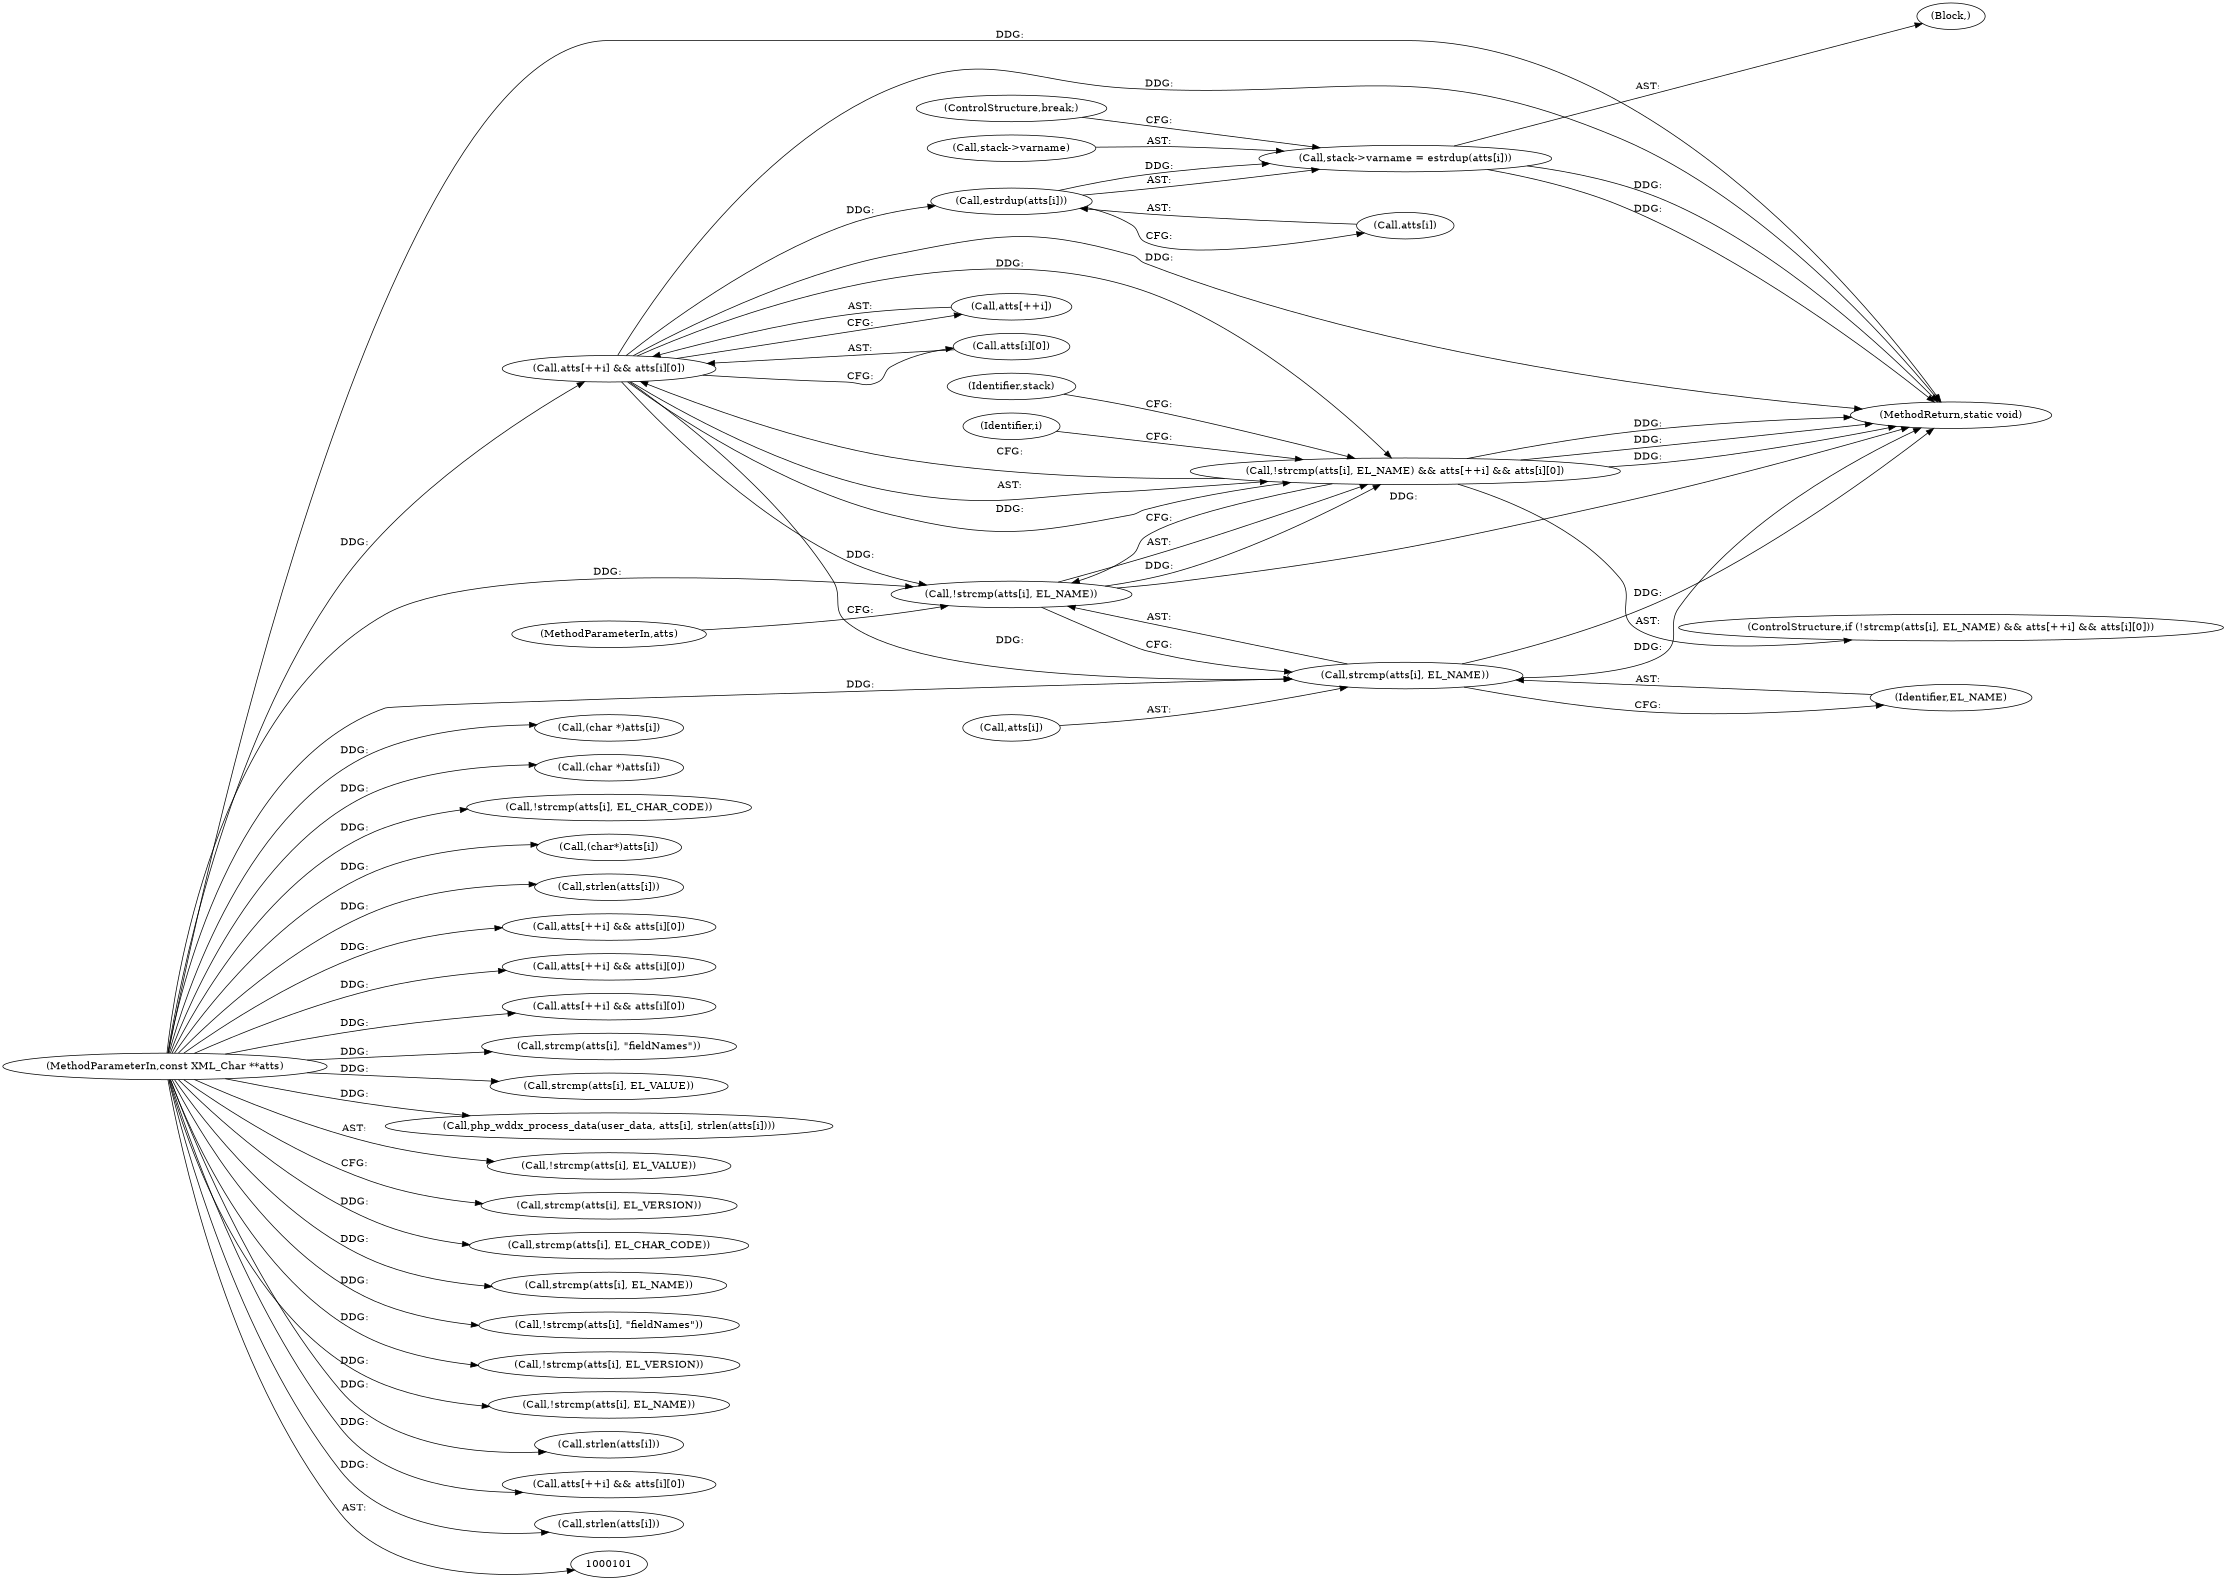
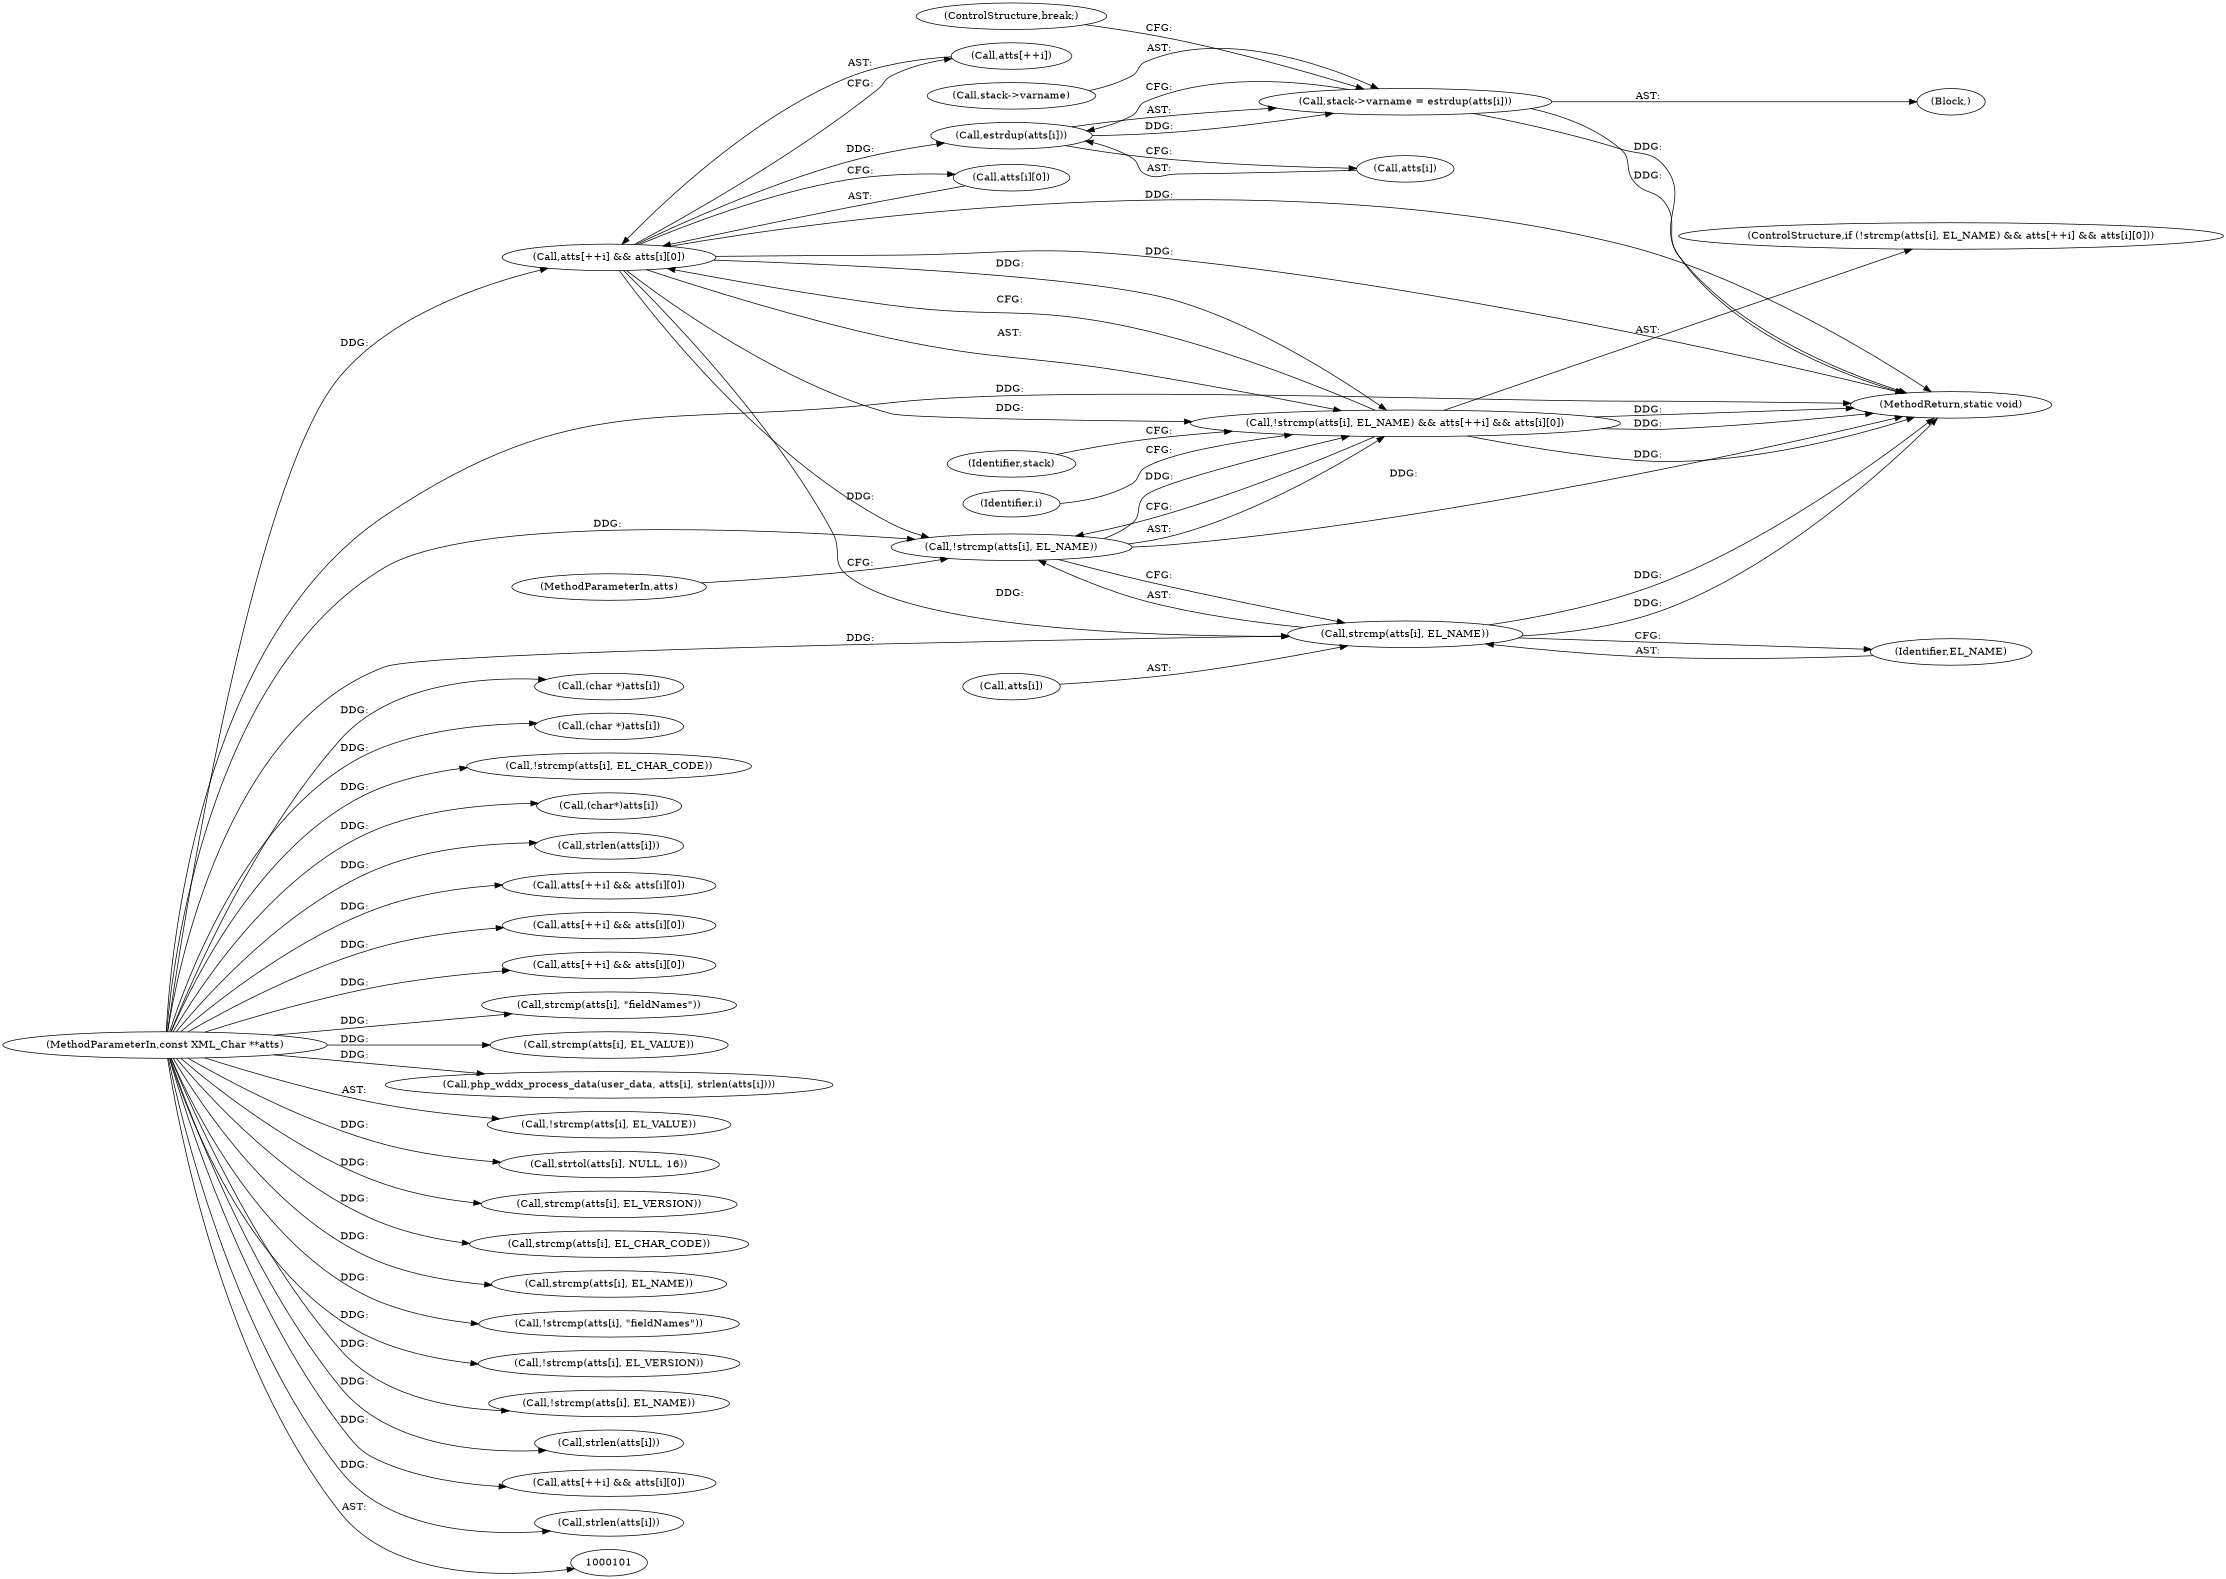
  digraph {
    rankdir=LR
    n1 [label="(Call,atts[++i] && atts[i][0])"]
    n2 [label="(Call,!strcmp(atts[i], EL_NAME))"]
    n3 [label="(Call,!strcmp(atts[i], EL_NAME) && atts[++i] && atts[i][0])"]
    n4 [label="(Call,strcmp(atts[i], EL_NAME))"]
    n5 [label="(Call,estrdup(atts[i]))"]
    n6 [label="(Call,atts[++i])"]
    n7 [label="(MethodReturn,static void)"]
    n8 [label="(Call,atts[i][0])"]
    n9 [label="(ControlStructure,if (!strcmp(atts[i], EL_NAME) && atts[++i] && atts[i][0]))"]
    n10 [label="(Identifier,EL_NAME)"]
    n11 [label="(Call,stack->varname = estrdup(atts[i]))"]
    n12 [label="(Call,atts[i])"]
    n13 [label="(MethodParameterIn,const XML_Char **atts)"]
    n14 [label="(Call,(char *)atts[i])"]
    n15 [label="(Call,(char *)atts[i])"]
    n16 [label="(Call,!strcmp(atts[i], EL_CHAR_CODE))"]
    n17 [label="(Call,(char*)atts[i])"]
    n18 [label="(Call,strlen(atts[i]))"]
    n19 [label="(Call,atts[++i] && atts[i][0])"]
    n20 [label="(Call,atts[++i] && atts[i][0])"]
    n21 [label="(Call,atts[++i] && atts[i][0])"]
    n22 [label="(Call,strcmp(atts[i], \"fieldNames\"))"]
    n23 [label="(Call,strcmp(atts[i], EL_VALUE))"]
    n24 [label="(Call,php_wddx_process_data(user_data, atts[i], strlen(atts[i])))"]
    n25 [label="(Call,!strcmp(atts[i], EL_VALUE))"]
+   n26 [label="(Call,strtol(atts[i], NULL, 16))"]
    n27 [label="(Call,strcmp(atts[i], EL_VERSION))"]
    n28 [label="(Call,strcmp(atts[i], EL_CHAR_CODE))"]
    n29 [label="(Call,strcmp(atts[i], EL_NAME))"]
    n30 [label="(Call,!strcmp(atts[i], \"fieldNames\"))"]
    n31 [label="(Call,!strcmp(atts[i], EL_VERSION))"]
    n32 [label="(Call,!strcmp(atts[i], EL_NAME))"]
    n33 [label="(Call,strlen(atts[i]))"]
    n34 [label="(Call,atts[++i] && atts[i][0])"]
    n35 [label="(Call,strlen(atts[i]))"]
    1000101
    n37 [label="(Block,)"]
    n38 [label="(Identifier,stack)"]
    n39 [label="(Call,atts[i])"]
    n40 [label="(Identifier,i)"]
    n41 [label="(MethodParameterIn,atts)"]
    n42 [label="(ControlStructure,break;)"]
    n43 [label="(Call,stack->varname)"]
    n1 -> n2 [label="DDG: "]
    n1 -> n3 [label="AST: "]
    n1 -> n3 [label="DDG: "]
    n1 -> n3 [label="DDG: "]
    n1 -> n4 [label="DDG: "]
    n1 -> n5 [label="DDG: "]
    n1 -> n6 [label="CFG: "]
    n1 -> n7 [label="DDG: "]
    n1 -> n7 [label="DDG: "]
    n1 -> n8 [label="CFG: "]
    n2 -> n3 [label="AST: "]
    n2 -> n3 [label="DDG: "]
    n2 -> n4 [label="CFG: "]
    n2 -> n7 [label="DDG: "]
    n3 -> n1 [label="CFG: "]
    n3 -> n2 [label="CFG: "]
    n3 -> n7 [label="DDG: "]
    n3 -> n7 [label="DDG: "]
    n3 -> n7 [label="DDG: "]
    n3 -> n9 [label="AST: "]
    n4 -> n2 [label="AST: "]
    n4 -> n7 [label="DDG: "]
    n4 -> n7 [label="DDG: "]
    n4 -> n10 [label="CFG: "]
    n5 -> n11 [label="AST: "]
    n5 -> n11 [label="DDG: "]
    n5 -> n12 [label="CFG: "]
    n6 -> n1 [label="AST: "]
    n8 -> n1 [label="AST: "]
    n10 -> n4 [label="AST: "]
+   n11 -> n5 [label="CFG: "]
    n11 -> n7 [label="DDG: "]
    n11 -> n7 [label="DDG: "]
    n11 -> n37 [label="AST: "]
    n12 -> n5 [label="AST: "]
    n13 -> n1 [label="DDG: "]
    n13 -> n2 [label="DDG: "]
    n13 -> n4 [label="DDG: "]
    n13 -> n7 [label="DDG: "]
    n13 -> n14 [label="DDG: "]
    n13 -> n15 [label="DDG: "]
    n13 -> n16 [label="DDG: "]
    n13 -> n17 [label="DDG: "]
    n13 -> n18 [label="DDG: "]
    n13 -> n19 [label="DDG: "]
    n13 -> n20 [label="DDG: "]
    n13 -> n21 [label="DDG: "]
    n13 -> n22 [label="DDG: "]
    n13 -> n23 [label="DDG: "]
    n13 -> n24 [label="DDG: "]
    n13 -> n25 [label="AST: "]
-   n13 -> n27 [label="CFG: "]
+   n13 -> n26 [label="DDG: "]
+   n13 -> n27 [label="DDG: "]
    n13 -> n28 [label="DDG: "]
    n13 -> n29 [label="DDG: "]
    n13 -> n30 [label="DDG: "]
    n13 -> n31 [label="DDG: "]
    n13 -> n32 [label="DDG: "]
    n13 -> n33 [label="DDG: "]
    n13 -> n34 [label="DDG: "]
    n13 -> n35 [label="DDG: "]
    n13 -> 1000101 [label="AST: "]
    n38 -> n3 [label="CFG: "]
    n39 -> n4 [label="AST: "]
    n40 -> n3 [label="CFG: "]
    n41 -> n2 [label="CFG: "]
    n42 -> n11 [label="CFG: "]
    n43 -> n11 [label="AST: "]
  }
